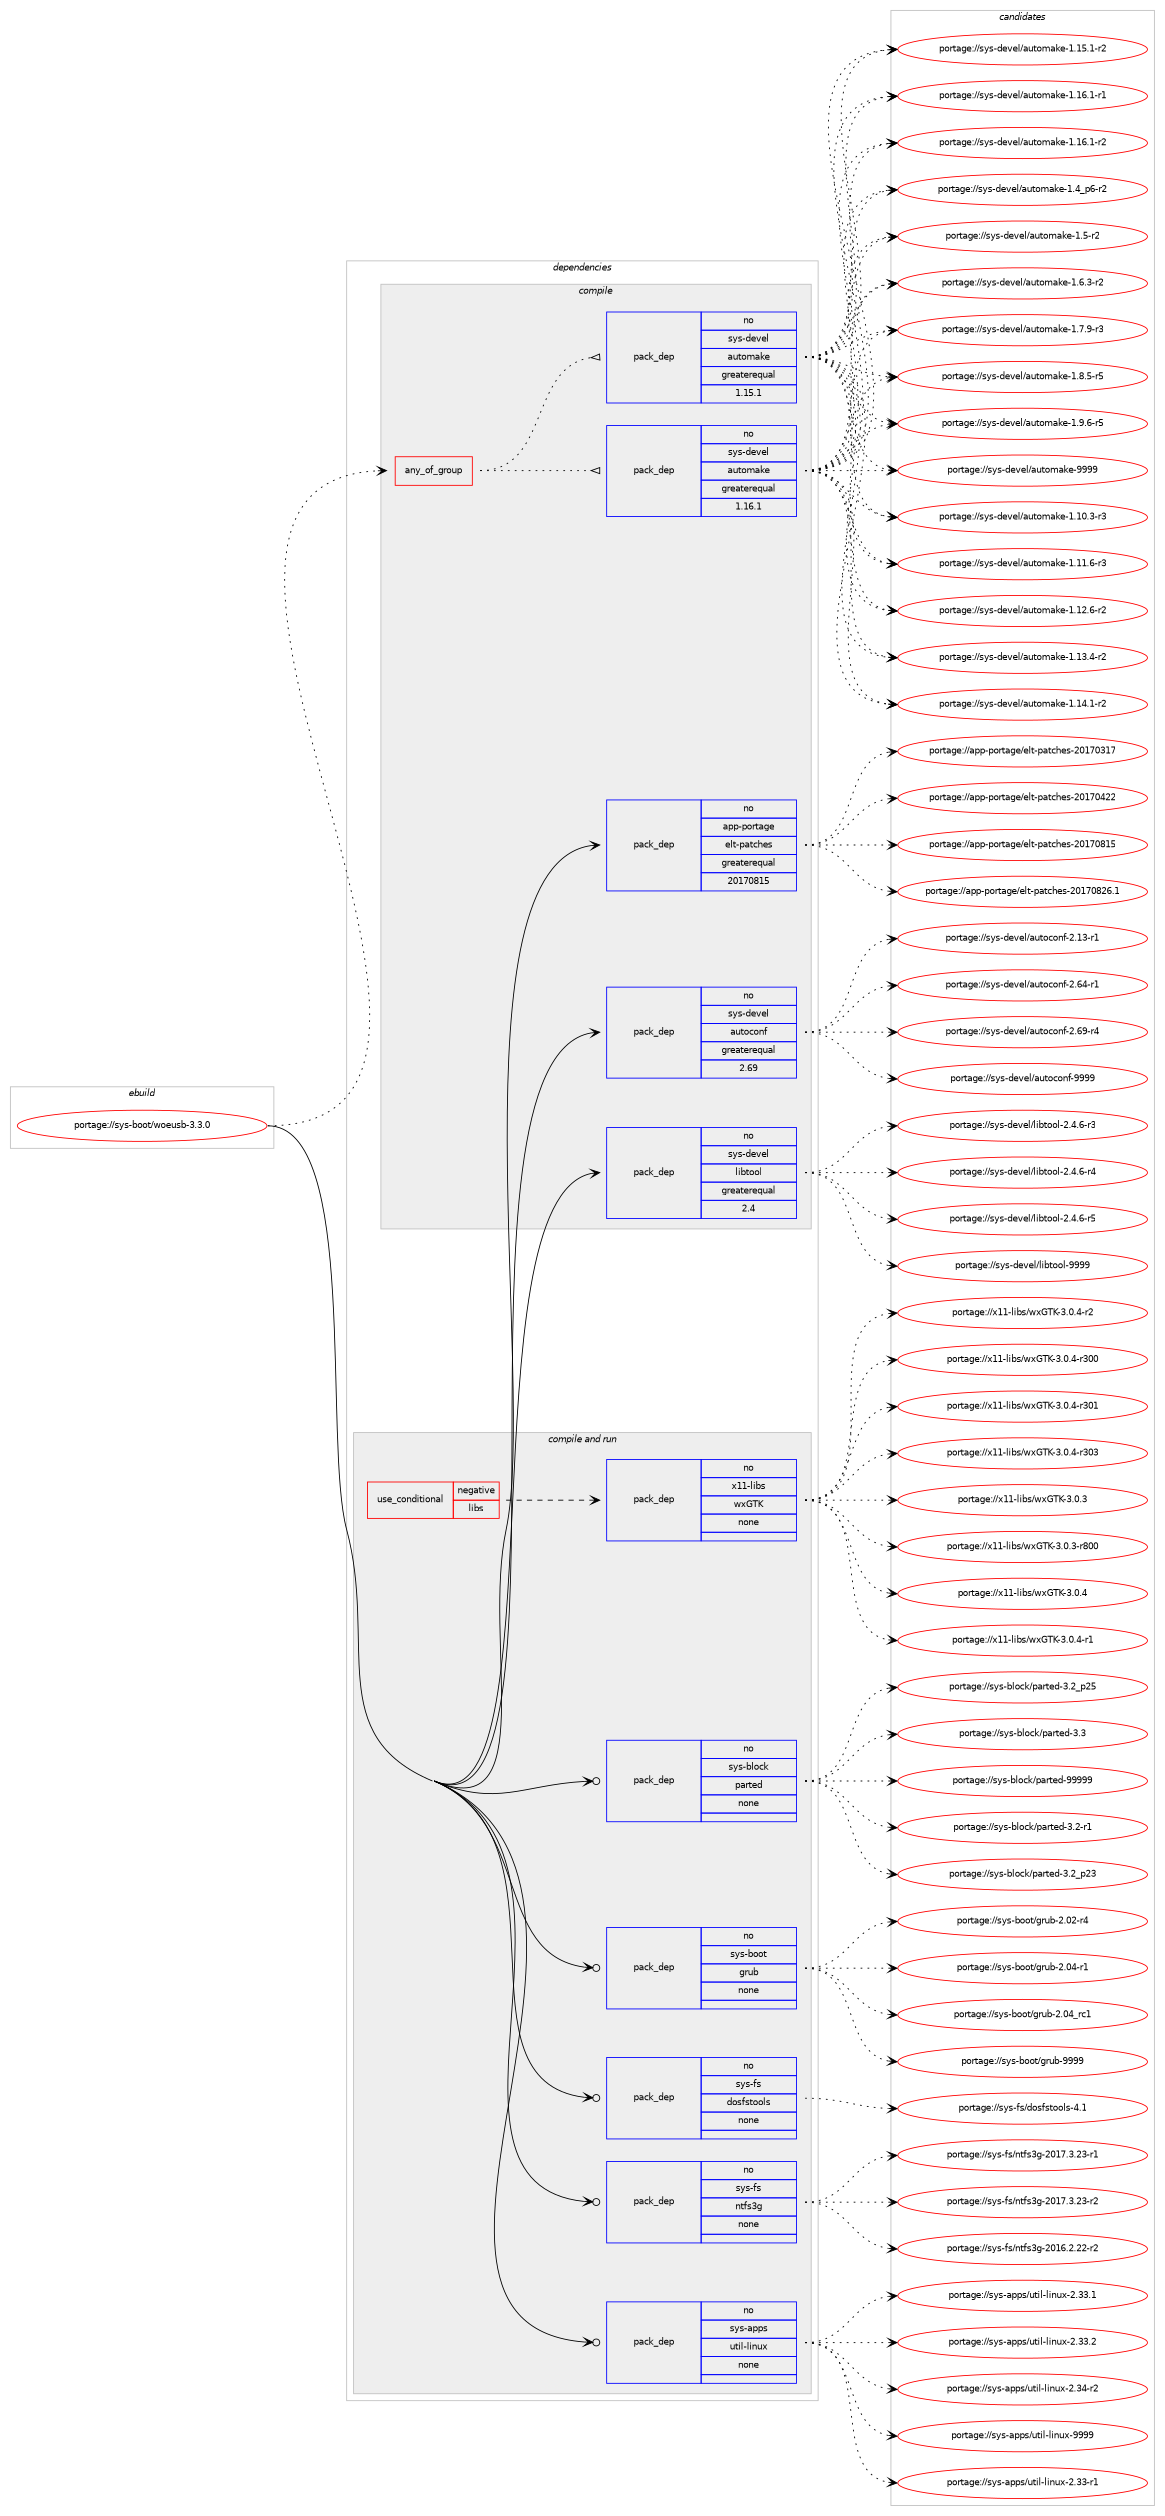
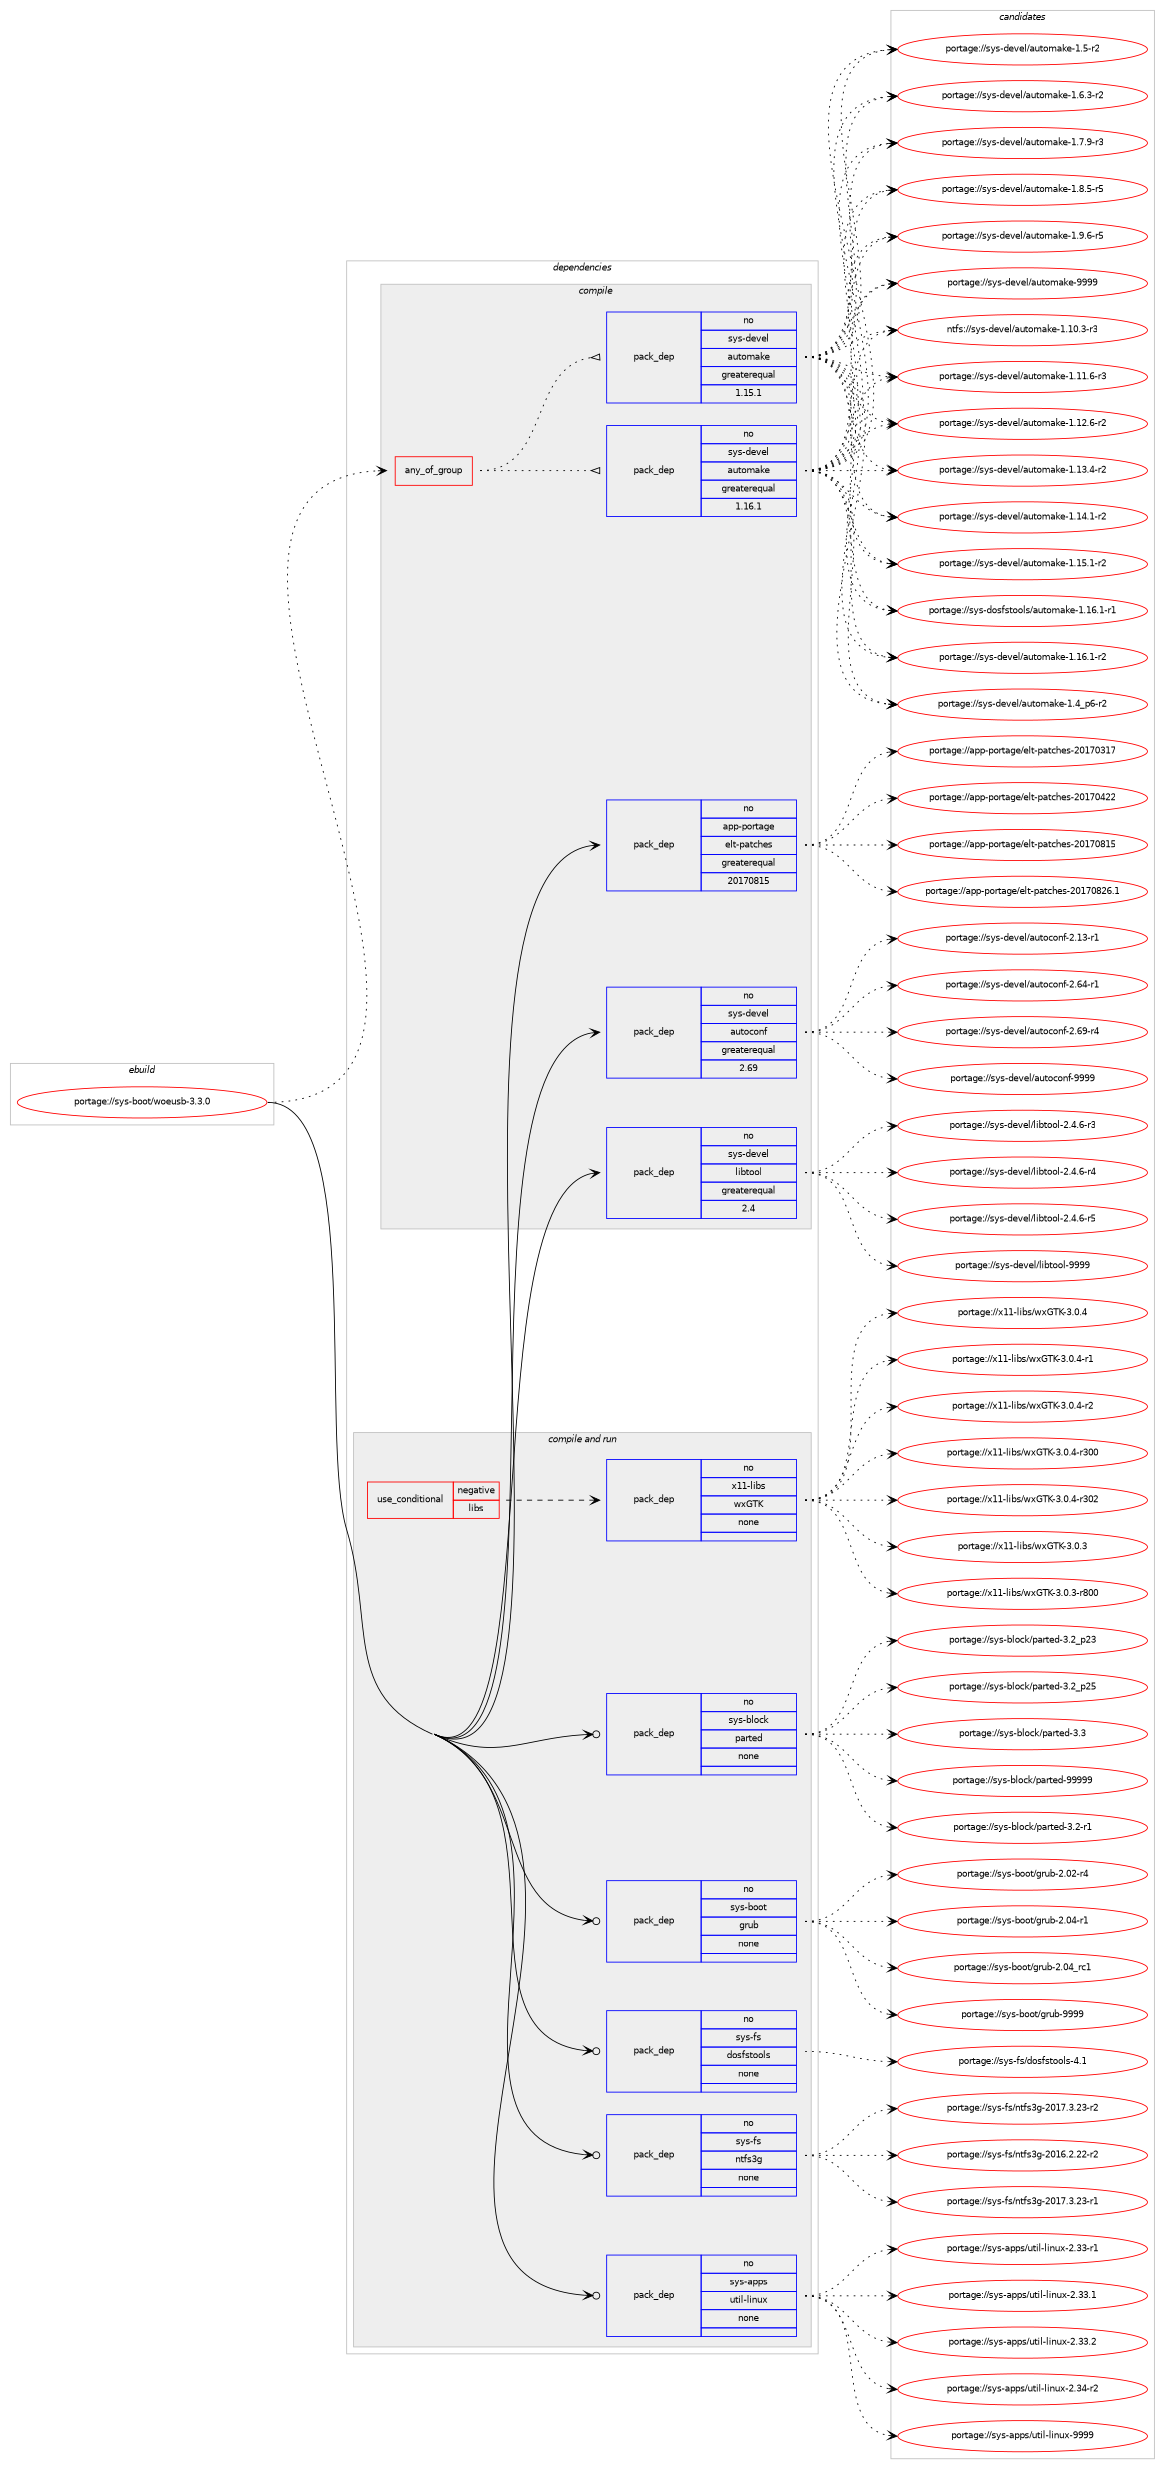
  digraph {
    compound=true
    concentrate=true
    fontname=Helvetica
    fontsize=10
    newrank=true
    rankdir=LR
    ranksep=1.5
    node [color=red fontname=Helvetica fontsize=10]
    edge [arrowhead=vee headport=w style=dotted tailport=e weight=100]
    n1 [label="portage://sys-boot/woeusb-3.3.0" width=4]
    n2 [color=blue label=<<TABLE BORDER="0" CELLBORDER="1" CELLSPACING="0" CELLPADDING="4" WIDTH="220"><TR><TD ROWSPAN="6" CELLPADDING="30">pack_dep</TD></TR><TR><TD WIDTH="110">no</TD></TR><TR><TD>sys-devel</TD></TR><TR><TD>automake</TD></TR><TR><TD>greaterequal</TD></TR><TR><TD>1.16.1</TD></TR></TABLE>> shape=none]
    n3 [color=blue label=<<TABLE BORDER="0" CELLBORDER="1" CELLSPACING="0" CELLPADDING="4" WIDTH="220"><TR><TD ROWSPAN="6" CELLPADDING="30">pack_dep</TD></TR><TR><TD WIDTH="110">no</TD></TR><TR><TD>sys-devel</TD></TR><TR><TD>automake</TD></TR><TR><TD>greaterequal</TD></TR><TR><TD>1.15.1</TD></TR></TABLE>> shape=none]
    n4 [label=<<TABLE BORDER="0" CELLBORDER="1" CELLSPACING="0" CELLPADDING="4"><TR><TD CELLPADDING="10">any_of_group</TD></TR></TABLE>> shape=none]
    n5 [color=blue label=<<TABLE BORDER="0" CELLBORDER="1" CELLSPACING="0" CELLPADDING="4" WIDTH="220"><TR><TD ROWSPAN="6" CELLPADDING="30">pack_dep</TD></TR><TR><TD WIDTH="110">no</TD></TR><TR><TD>app-portage</TD></TR><TR><TD>elt-patches</TD></TR><TR><TD>greaterequal</TD></TR><TR><TD>20170815</TD></TR></TABLE>> shape=none]
    n6 [color=blue label=<<TABLE BORDER="0" CELLBORDER="1" CELLSPACING="0" CELLPADDING="4" WIDTH="220"><TR><TD ROWSPAN="6" CELLPADDING="30">pack_dep</TD></TR><TR><TD WIDTH="110">no</TD></TR><TR><TD>sys-devel</TD></TR><TR><TD>autoconf</TD></TR><TR><TD>greaterequal</TD></TR><TR><TD>2.69</TD></TR></TABLE>> shape=none]
    n7 [color=blue label=<<TABLE BORDER="0" CELLBORDER="1" CELLSPACING="0" CELLPADDING="4" WIDTH="220"><TR><TD ROWSPAN="6" CELLPADDING="30">pack_dep</TD></TR><TR><TD WIDTH="110">no</TD></TR><TR><TD>sys-devel</TD></TR><TR><TD>libtool</TD></TR><TR><TD>greaterequal</TD></TR><TR><TD>2.4</TD></TR></TABLE>> shape=none]
    n8 [color=blue label=<<TABLE BORDER="0" CELLBORDER="1" CELLSPACING="0" CELLPADDING="4" WIDTH="220"><TR><TD ROWSPAN="6" CELLPADDING="30">pack_dep</TD></TR><TR><TD WIDTH="110">no</TD></TR><TR><TD>x11-libs</TD></TR><TR><TD>wxGTK</TD></TR><TR><TD>none</TD></TR><TR><TD></TD></TR></TABLE>> shape=none]
    n9 [label=<<TABLE BORDER="0" CELLBORDER="1" CELLSPACING="0" CELLPADDING="4"><TR><TD ROWSPAN="3" CELLPADDING="10">use_conditional</TD></TR><TR><TD>negative</TD></TR><TR><TD>libs</TD></TR></TABLE>> shape=none]
    n10 [color=blue label=<<TABLE BORDER="0" CELLBORDER="1" CELLSPACING="0" CELLPADDING="4" WIDTH="220"><TR><TD ROWSPAN="6" CELLPADDING="30">pack_dep</TD></TR><TR><TD WIDTH="110">no</TD></TR><TR><TD>sys-apps</TD></TR><TR><TD>util-linux</TD></TR><TR><TD>none</TD></TR><TR><TD></TD></TR></TABLE>> shape=none]
    n11 [color=blue label=<<TABLE BORDER="0" CELLBORDER="1" CELLSPACING="0" CELLPADDING="4" WIDTH="220"><TR><TD ROWSPAN="6" CELLPADDING="30">pack_dep</TD></TR><TR><TD WIDTH="110">no</TD></TR><TR><TD>sys-block</TD></TR><TR><TD>parted</TD></TR><TR><TD>none</TD></TR><TR><TD></TD></TR></TABLE>> shape=none]
    n12 [color=blue label=<<TABLE BORDER="0" CELLBORDER="1" CELLSPACING="0" CELLPADDING="4" WIDTH="220"><TR><TD ROWSPAN="6" CELLPADDING="30">pack_dep</TD></TR><TR><TD WIDTH="110">no</TD></TR><TR><TD>sys-boot</TD></TR><TR><TD>grub</TD></TR><TR><TD>none</TD></TR><TR><TD></TD></TR></TABLE>> shape=none]
    n13 [color=blue label=<<TABLE BORDER="0" CELLBORDER="1" CELLSPACING="0" CELLPADDING="4" WIDTH="220"><TR><TD ROWSPAN="6" CELLPADDING="30">pack_dep</TD></TR><TR><TD WIDTH="110">no</TD></TR><TR><TD>sys-fs</TD></TR><TR><TD>dosfstools</TD></TR><TR><TD>none</TD></TR><TR><TD></TD></TR></TABLE>> shape=none]
    n14 [color=blue label=<<TABLE BORDER="0" CELLBORDER="1" CELLSPACING="0" CELLPADDING="4" WIDTH="220"><TR><TD ROWSPAN="6" CELLPADDING="30">pack_dep</TD></TR><TR><TD WIDTH="110">no</TD></TR><TR><TD>sys-fs</TD></TR><TR><TD>ntfs3g</TD></TR><TR><TD>none</TD></TR><TR><TD></TD></TR></TABLE>> shape=none]
-   n15 [label="portage://sys-devel/automake-1.10.3-r3" width=4]
+   n15 [label="ntfs://sys-devel/automake-1.10.3-r3" width=4]
    n16 [label="portage://sys-devel/automake-1.11.6-r3" width=4]
    n17 [label="portage://sys-devel/automake-1.12.6-r2" width=4]
    n18 [label="portage://sys-devel/automake-1.13.4-r2" width=4]
    n19 [label="portage://sys-devel/automake-1.14.1-r2" width=4]
    n20 [label="portage://sys-devel/automake-1.15.1-r2" width=4]
-   n21 [label="portage://sys-devel/automake-1.16.1-r1" width=4]
+   n21 [label="portage://sys-dosfstools/automake-1.16.1-r1" width=4]
    n22 [label="portage://sys-devel/automake-1.16.1-r2" width=4]
    n23 [label="portage://sys-devel/automake-1.4_p6-r2" width=4]
    n24 [label="portage://sys-devel/automake-1.5-r2" width=4]
    n25 [label="portage://sys-devel/automake-1.6.3-r2" width=4]
    n26 [label="portage://sys-devel/automake-1.7.9-r3" width=4]
    n27 [label="portage://sys-devel/automake-1.8.5-r5" width=4]
    n28 [label="portage://sys-devel/automake-1.9.6-r5" width=4]
    n29 [label="portage://sys-devel/automake-9999" width=4]
    n30 [label="portage://app-portage/elt-patches-20170317" width=4]
    n31 [label="portage://app-portage/elt-patches-20170422" width=4]
    n32 [label="portage://app-portage/elt-patches-20170815" width=4]
    n33 [label="portage://app-portage/elt-patches-20170826.1" width=4]
    n34 [label="portage://sys-devel/autoconf-2.13-r1" width=4]
    n35 [label="portage://sys-devel/autoconf-2.64-r1" width=4]
    n36 [label="portage://sys-devel/autoconf-2.69-r4" width=4]
    n37 [label="portage://sys-devel/autoconf-9999" width=4]
    n38 [label="portage://sys-devel/libtool-2.4.6-r3" width=4]
    n39 [label="portage://sys-devel/libtool-2.4.6-r4" width=4]
    n40 [label="portage://sys-devel/libtool-2.4.6-r5" width=4]
    n41 [label="portage://sys-devel/libtool-9999" width=4]
    n42 [label="portage://x11-libs/wxGTK-3.0.3" width=4]
    n43 [label="portage://x11-libs/wxGTK-3.0.3-r800" width=4]
    n44 [label="portage://x11-libs/wxGTK-3.0.4" width=4]
    n45 [label="portage://x11-libs/wxGTK-3.0.4-r1" width=4]
    n46 [label="portage://x11-libs/wxGTK-3.0.4-r2" width=4]
    n47 [label="portage://x11-libs/wxGTK-3.0.4-r300" width=4]
-   n48 [label="portage://x11-libs/wxGTK-3.0.4-r301" width=4]
-   n49 [label="portage://x11-libs/wxGTK-3.0.4-r303" width=4]
+   n49 [label="portage://x11-libs/wxGTK-3.0.4-r302" width=4]
    n50 [label="portage://sys-apps/util-linux-2.33-r1" width=4]
    n51 [label="portage://sys-apps/util-linux-2.33.1" width=4]
    n52 [label="portage://sys-apps/util-linux-2.33.2" width=4]
    n53 [label="portage://sys-apps/util-linux-2.34-r2" width=4]
    n54 [label="portage://sys-apps/util-linux-9999" width=4]
    n55 [label="portage://sys-block/parted-3.2-r1" width=4]
    n56 [label="portage://sys-block/parted-3.2_p23" width=4]
    n57 [label="portage://sys-block/parted-3.2_p25" width=4]
    n58 [label="portage://sys-block/parted-3.3" width=4]
    n59 [label="portage://sys-block/parted-99999" width=4]
    n60 [label="portage://sys-boot/grub-2.02-r4" width=4]
    n61 [label="portage://sys-boot/grub-2.04-r1" width=4]
    n62 [label="portage://sys-boot/grub-2.04_rc1" width=4]
    n63 [label="portage://sys-boot/grub-9999" width=4]
    n64 [label="portage://sys-fs/dosfstools-4.1" width=4]
    n65 [label="portage://sys-fs/ntfs3g-2016.2.22-r2" width=4]
    n66 [label="portage://sys-fs/ntfs3g-2017.3.23-r1" width=4]
    n67 [label="portage://sys-fs/ntfs3g-2017.3.23-r2" width=4]
    subgraph cluster_1 {
      color=gray
      label=<<i>ebuild</i>>
      rank=same
      n1
    }
    subgraph cluster_2 {
      color=gray
      label=<<i>dependencies</i>>
      subgraph cluster_3 {
        color=gray
        fillcolor="#eeeeee"
        label=<<i>compile</i>>
        style=filled
        subgraph sub_4 {
          color=gray
          fillcolor="#eeeeee"
          label=<<i>compile</i>>
          style=filled
          n4
          subgraph sub_5 {
            color=gray
            fillcolor="#eeeeee"
            label=<<i>compile</i>>
            style=filled
            n2
          }
          subgraph sub_6 {
            color=gray
            fillcolor="#eeeeee"
            label=<<i>compile</i>>
            style=filled
            n3
          }
        }
        subgraph sub_7 {
          color=gray
          fillcolor="#eeeeee"
          label=<<i>compile</i>>
          style=filled
          n5
        }
        subgraph sub_8 {
          color=gray
          fillcolor="#eeeeee"
          label=<<i>compile</i>>
          style=filled
          n6
        }
        subgraph sub_9 {
          color=gray
          fillcolor="#eeeeee"
          label=<<i>compile</i>>
          style=filled
          n7
        }
      }
      subgraph cluster_10 {
        color=gray
        fillcolor="#eeeeee"
        label=<<i>compile and run</i>>
        style=filled
        subgraph sub_11 {
          color=gray
          fillcolor="#eeeeee"
          label=<<i>compile and run</i>>
          style=filled
          n9
          subgraph sub_12 {
            color=gray
            fillcolor="#eeeeee"
            label=<<i>compile and run</i>>
            style=filled
            n8
          }
        }
        subgraph sub_13 {
          color=gray
          fillcolor="#eeeeee"
          label=<<i>compile and run</i>>
          style=filled
          n10
        }
        subgraph sub_14 {
          color=gray
          fillcolor="#eeeeee"
          label=<<i>compile and run</i>>
          style=filled
          n11
        }
        subgraph sub_15 {
          color=gray
          fillcolor="#eeeeee"
          label=<<i>compile and run</i>>
          style=filled
          n12
        }
        subgraph sub_16 {
          color=gray
          fillcolor="#eeeeee"
          label=<<i>compile and run</i>>
          style=filled
          n13
        }
        subgraph sub_17 {
          color=gray
          fillcolor="#eeeeee"
          label=<<i>compile and run</i>>
          style=filled
          n14
        }
      }
      subgraph cluster_18 {
        color=gray
        fillcolor="#eeeeee"
        label=<<i>run</i>>
        style=filled
      }
    }
    subgraph cluster_19 {
      color=gray
      label=<<i>candidates</i>>
      rank=same
      subgraph sub_20 {
        color=black
        label=<<i>candidates</i>>
        nodesep=1
        rank=same
        n15
        n16
        n17
        n18
        n19
        n20
        n21
        n22
        n23
        n24
        n25
        n26
        n27
        n28
        n29
      }
      subgraph sub_21 {
        color=black
        label=<<i>candidates</i>>
        nodesep=1
        rank=same
        n15
        n16
        n17
        n18
        n19
        n20
        n21
        n22
        n23
        n24
        n25
        n26
        n27
        n28
        n29
      }
      subgraph sub_22 {
        color=black
        label=<<i>candidates</i>>
        nodesep=1
        rank=same
        n30
        n31
        n32
        n33
      }
      subgraph sub_23 {
        color=black
        label=<<i>candidates</i>>
        nodesep=1
        rank=same
        n34
        n35
        n36
        n37
      }
      subgraph sub_24 {
        color=black
        label=<<i>candidates</i>>
        nodesep=1
        rank=same
        n38
        n39
        n40
        n41
      }
      subgraph sub_25 {
        color=black
        label=<<i>candidates</i>>
        nodesep=1
        rank=same
        n42
        n43
        n44
        n45
        n46
        n47
-       n48
        n49
      }
      subgraph sub_26 {
        color=black
        label=<<i>candidates</i>>
        nodesep=1
        rank=same
        n50
        n51
        n52
        n53
        n54
      }
      subgraph sub_27 {
        color=black
        label=<<i>candidates</i>>
        nodesep=1
        rank=same
        n55
        n56
        n57
        n58
        n59
      }
      subgraph sub_28 {
        color=black
        label=<<i>candidates</i>>
        nodesep=1
        rank=same
        n60
        n61
        n62
        n63
      }
      subgraph sub_29 {
        color=black
        label=<<i>candidates</i>>
        nodesep=1
        rank=same
        n64
      }
      subgraph sub_30 {
        color=black
        label=<<i>candidates</i>>
        nodesep=1
        rank=same
        n65
        n66
        n67
      }
    }
    n1 -> n4 [weight=20]
    n1 -> n5 [style=solid weight=20]
    n1 -> n6 [style=solid weight=20]
    n1 -> n7 [style=solid weight=20]
    n1 -> n10 [arrowhead=odotvee style=solid weight=20]
    n1 -> n11 [arrowhead=odotvee style=solid weight=20]
    n1 -> n12 [arrowhead=odotvee style=solid weight=20]
    n1 -> n13 [arrowhead=odotvee style=solid weight=20]
    n1 -> n14 [arrowhead=odotvee style=solid weight=20]
    n2 -> n15
    n2 -> n16
    n2 -> n17
    n2 -> n18
    n2 -> n19
    n2 -> n20
    n2 -> n21
    n2 -> n22
    n2 -> n23
    n2 -> n24
    n2 -> n25
    n2 -> n26
    n2 -> n27
    n2 -> n28
    n2 -> n29
    n3 -> n15
    n3 -> n16
    n3 -> n17
    n3 -> n18
    n3 -> n19
    n3 -> n20
    n3 -> n21
    n3 -> n22
    n3 -> n23
    n3 -> n24
    n3 -> n25
    n3 -> n26
    n3 -> n27
    n3 -> n28
    n3 -> n29
    n4 -> n2 [arrowhead=oinv weight=20]
    n4 -> n3 [arrowhead=oinv weight=20]
    n5 -> n30
    n5 -> n31
    n5 -> n32
    n5 -> n33
    n6 -> n34
    n6 -> n35
    n6 -> n36
    n6 -> n37
    n7 -> n38
    n7 -> n39
    n7 -> n40
    n7 -> n41
    n8 -> n42
    n8 -> n43
    n8 -> n44
    n8 -> n45
    n8 -> n46
    n8 -> n47
-   n8 -> n48
    n8 -> n49
    n9 -> n8 [style=dashed weight=20]
    n10 -> n50
    n10 -> n51
    n10 -> n52
    n10 -> n53
    n10 -> n54
    n11 -> n55
    n11 -> n56
    n11 -> n57
    n11 -> n58
    n11 -> n59
    n12 -> n60
    n12 -> n61
    n12 -> n62
    n12 -> n63
    n13 -> n64
    n14 -> n65
    n14 -> n66
    n14 -> n67
  }
